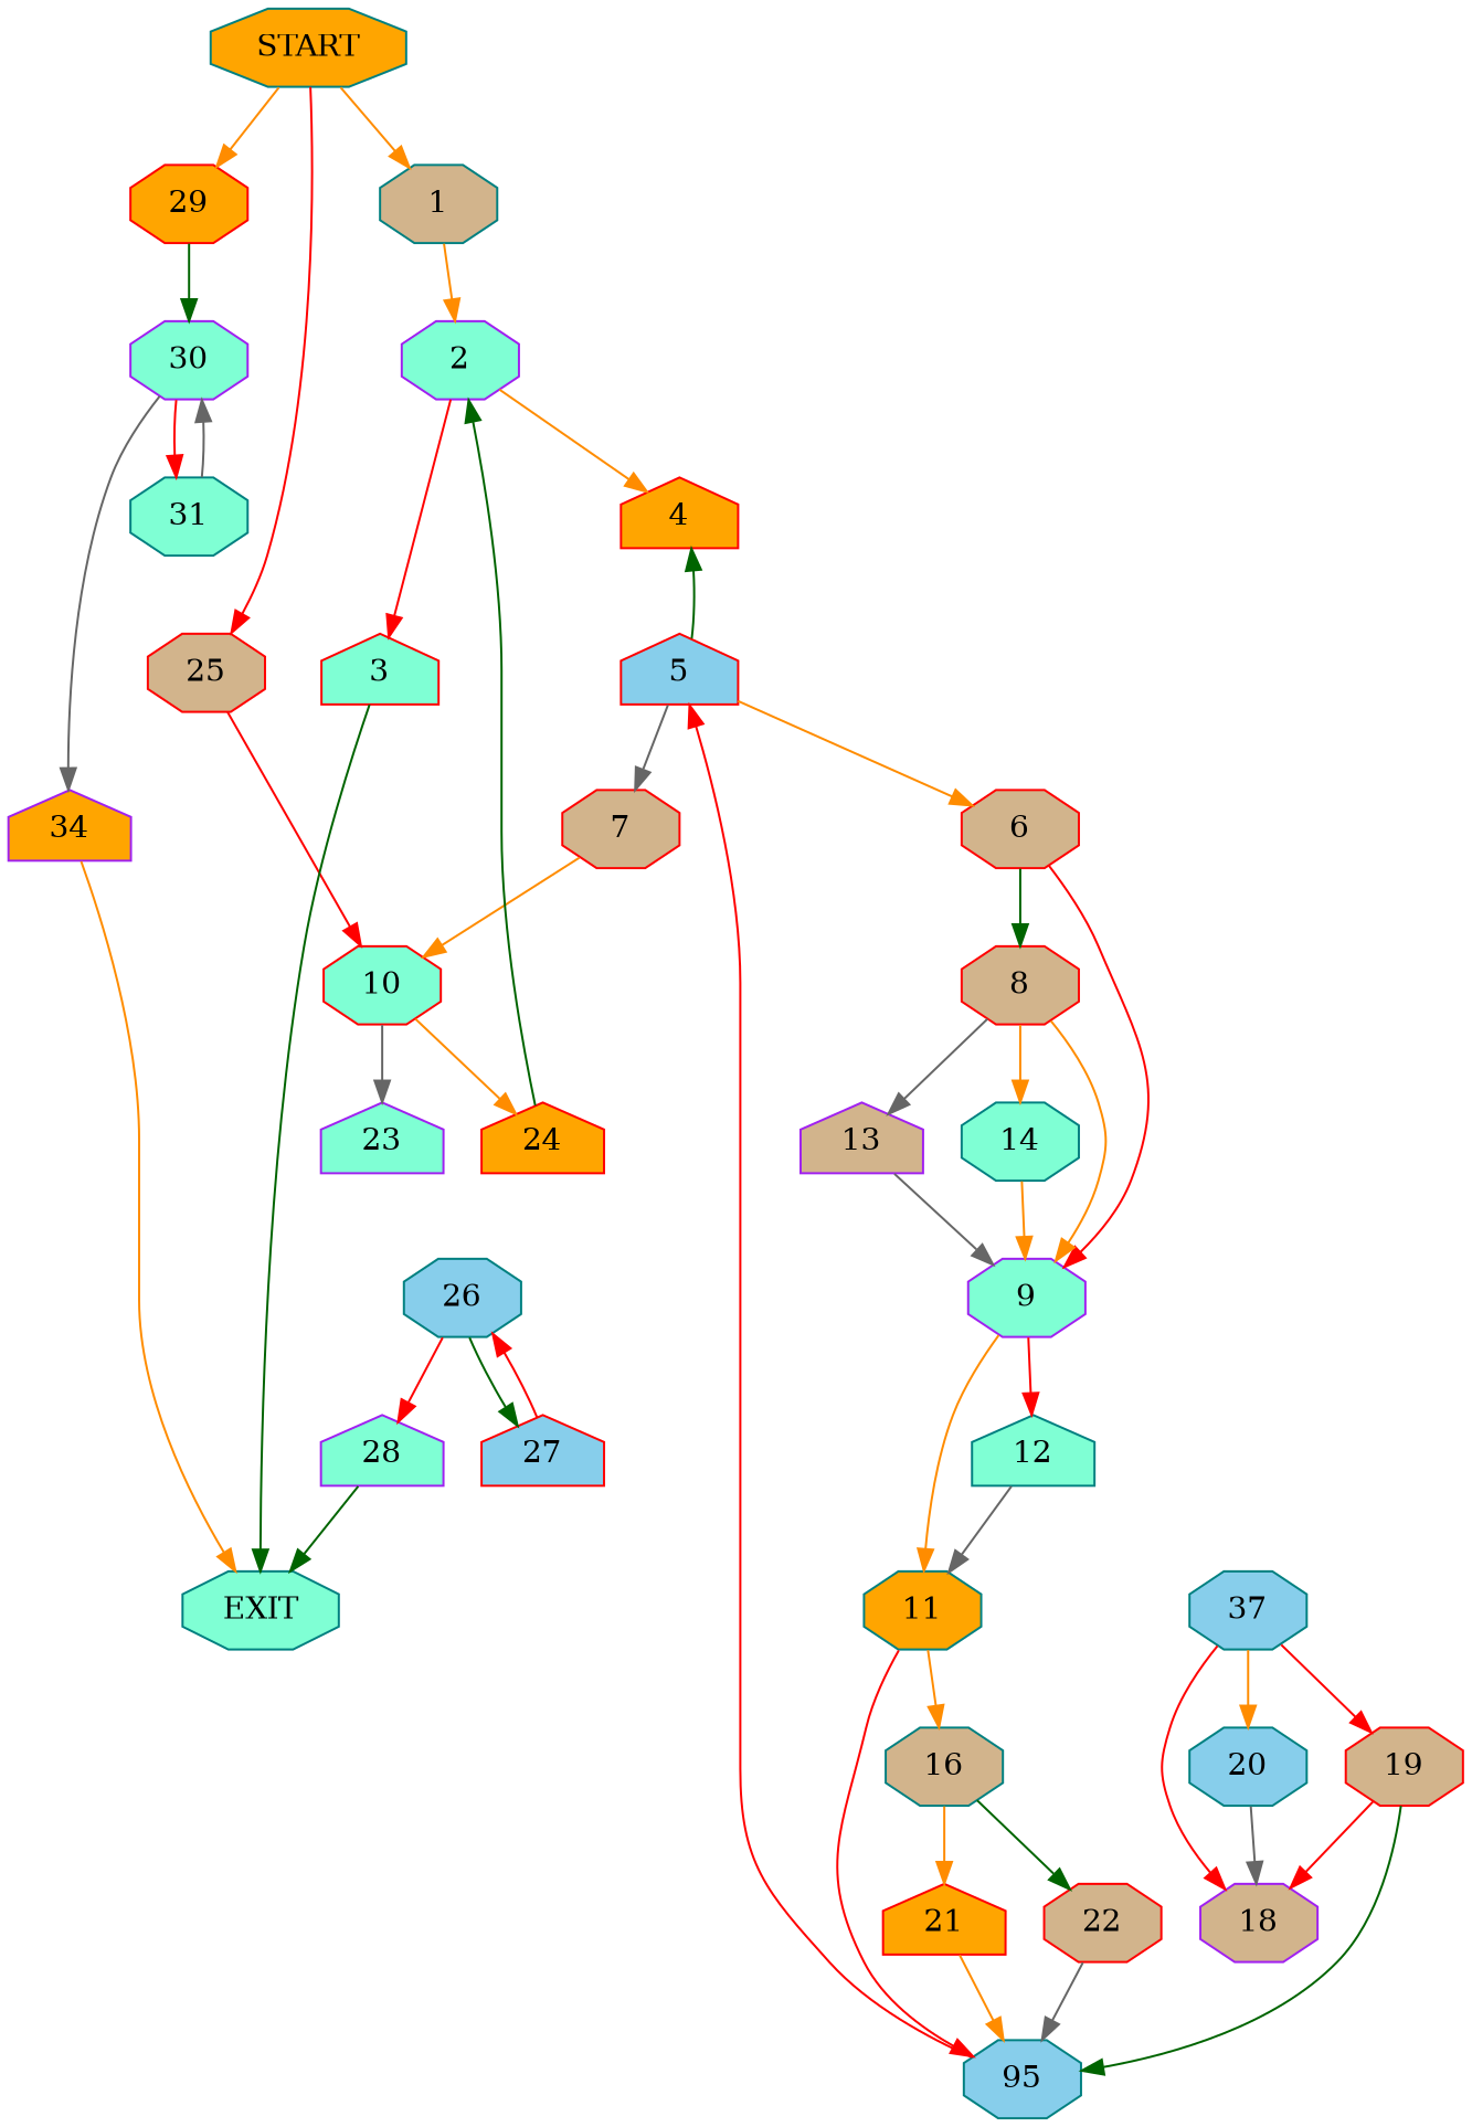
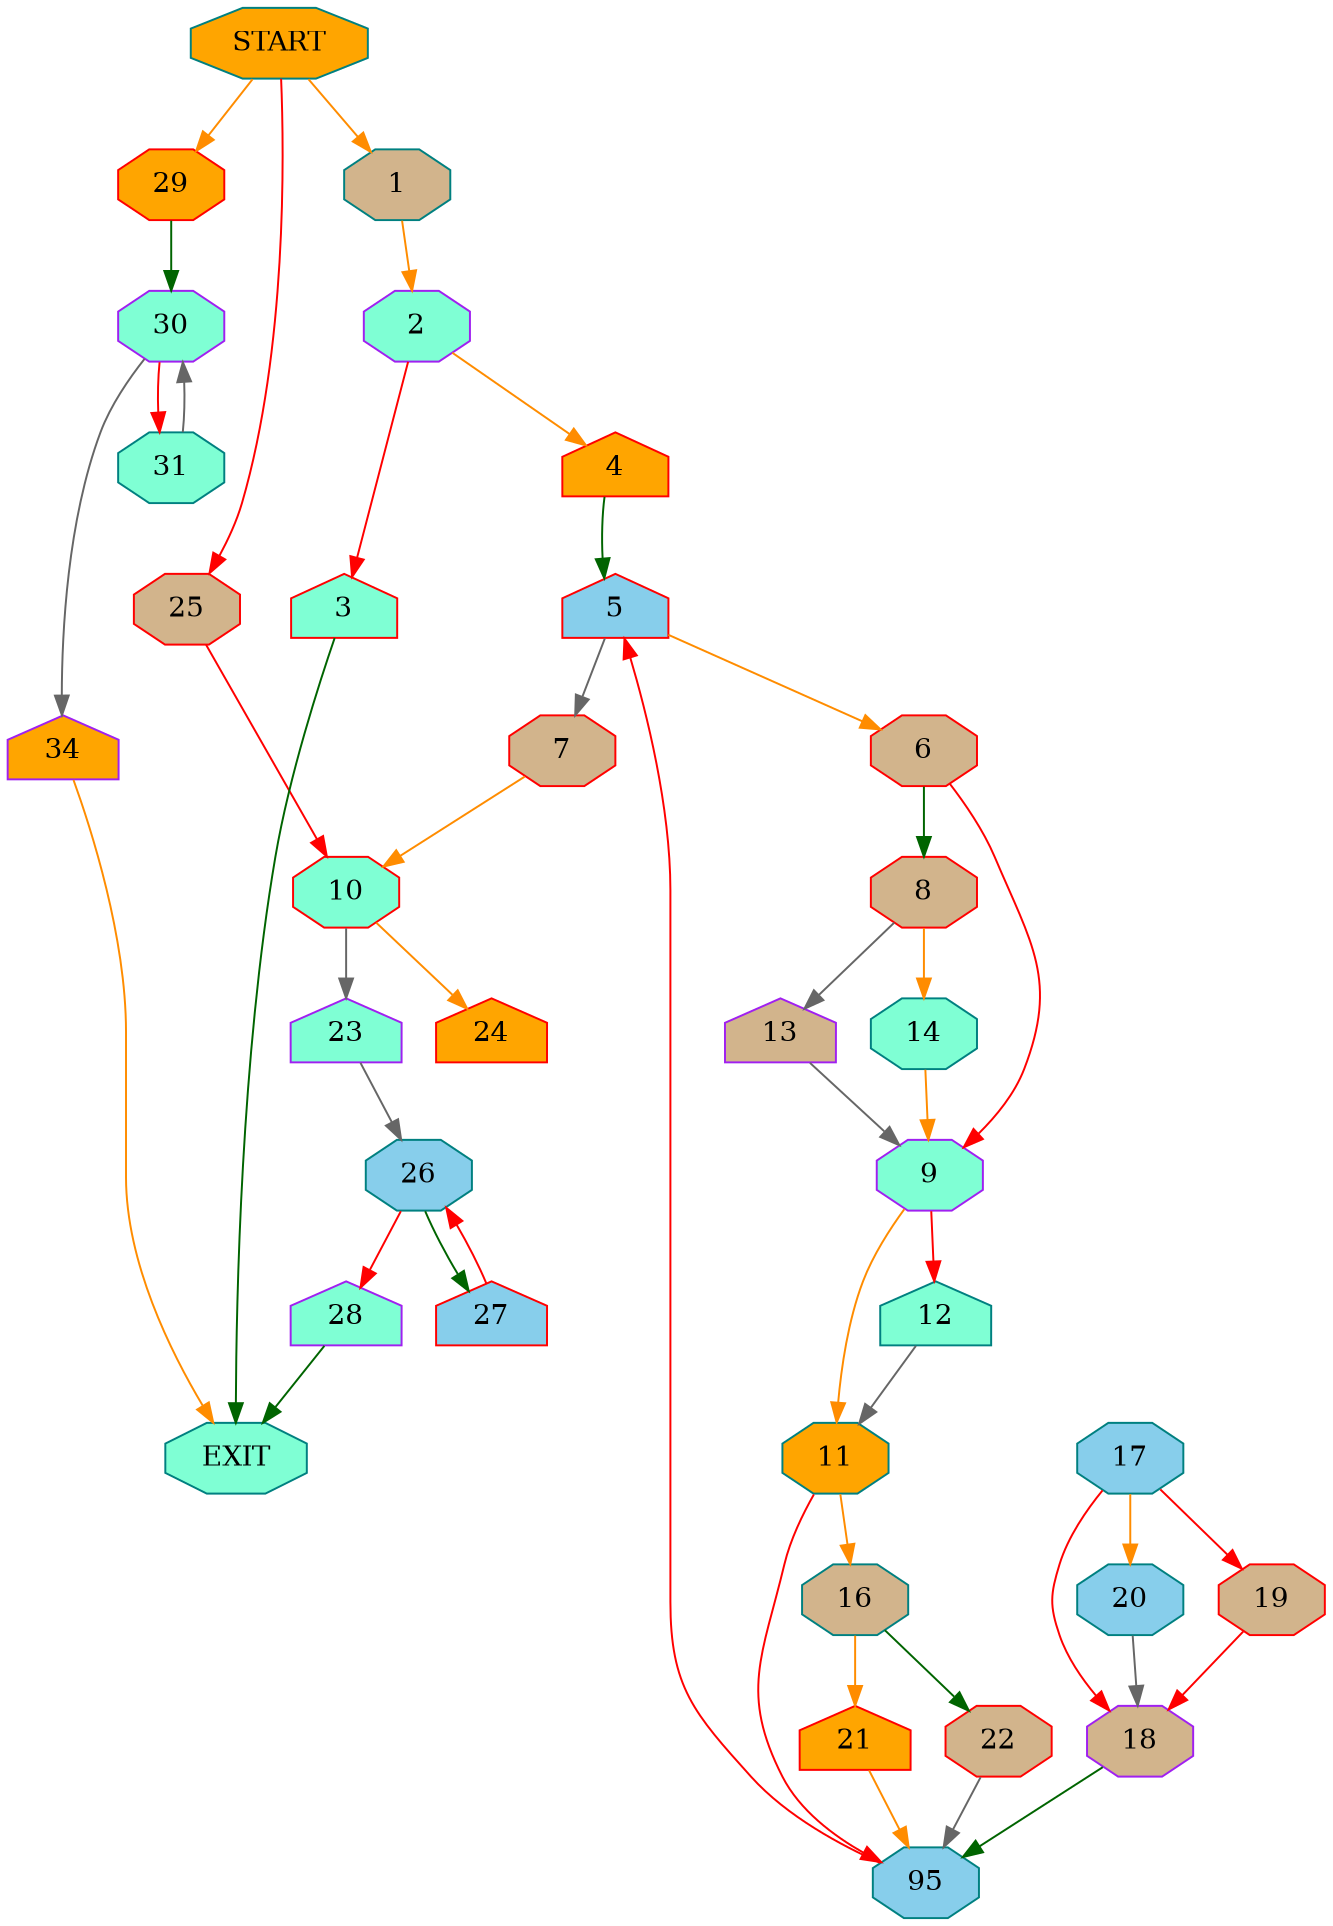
  digraph {
    node [color=red fillcolor=aquamarine shape=octagon style=filled]
    edge [color=darkorange]
    n1 [color=teal fillcolor=orange label=START]
    1 [color=teal fillcolor=tan]
    25 [fillcolor=tan]
    29 [fillcolor=orange]
    2 [color=purple]
    10
    30 [color=purple]
    n8 [color=teal label=EXIT]
    3 [shape=house]
    4 [fillcolor=orange shape=house]
    5 [fillcolor=skyblue shape=house]
    6 [fillcolor=tan]
    7 [fillcolor=tan]
    8 [fillcolor=tan]
    9 [color=purple]
    13 [color=purple fillcolor=tan shape=house]
    14 [color=teal]
    11 [color=teal fillcolor=orange]
    12 [color=teal shape=house]
    23 [color=purple shape=house]
    24 [fillcolor=orange shape=house]
    n22 [color=teal fillcolor=skyblue label=95]
    16 [color=teal fillcolor=tan]
    26 [color=teal fillcolor=skyblue]
    21 [fillcolor=orange shape=house]
    22 [fillcolor=tan]
-   17 [color=teal fillcolor=skyblue label=37]
+   17 [color=teal fillcolor=skyblue]
    18 [color=purple fillcolor=tan]
    19 [fillcolor=tan]
    20 [color=teal fillcolor=skyblue]
    27 [fillcolor=skyblue shape=house]
    28 [color=purple shape=house]
    31 [color=teal]
    n34 [color=purple fillcolor=orange label=34 shape=house]
    n1 -> 1
    n1 -> 25 [color=red]
    n1 -> 29
    1 -> 2
    25 -> 10 [color=red]
    29 -> 30 [color=darkgreen]
    2 -> 3 [color=red]
    2 -> 4
    10 -> 23 [color=gray40]
    10 -> 24
    30 -> 31 [color=red]
    30 -> n34 [color=gray40]
    3 -> n8 [color=darkgreen]
-   5 -> 4 [color=darkgreen]
+   4 -> 5 [color=darkgreen]
    5 -> 6
    5 -> 7 [color=gray40]
    6 -> 8 [color=darkgreen]
    6 -> 9 [color=red]
    7 -> 10
-   8 -> 9
    8 -> 13 [color=gray40]
    8 -> 14
    9 -> 11
    9 -> 12 [color=red]
    13 -> 9 [color=gray40]
    14 -> 9
    11 -> n22 [color=red]
    11 -> 16
    12 -> 11 [color=gray40]
-   24 -> 2 [color=darkgreen]
+   23 -> 26 [color=gray40]
    n22 -> 5 [color=red]
    16 -> 21
    16 -> 22 [color=darkgreen]
    26 -> 27 [color=darkgreen]
    26 -> 28 [color=red]
    21 -> n22
    22 -> n22 [color=gray40]
    17 -> 18 [color=red]
    17 -> 19 [color=red]
    17 -> 20
-   19 -> n22 [color=darkgreen]
+   18 -> n22 [color=darkgreen]
    19 -> 18 [color=red]
    20 -> 18 [color=gray40]
    27 -> 26 [color=red]
    28 -> n8 [color=darkgreen]
    31 -> 30 [color=gray40]
    n34 -> n8
  }
